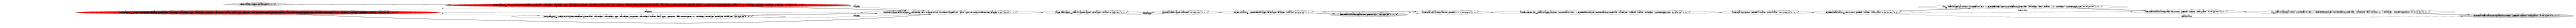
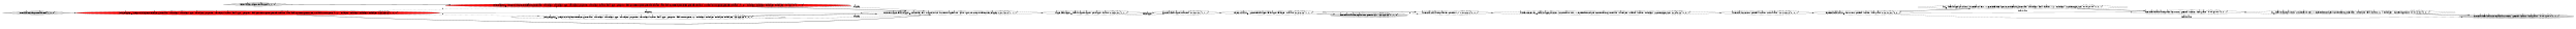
  digraph {
    rankdir=LR
    node [fillcolor=white shape=ellipse style=filled]
    edge [style=bold]
    n1 [label="Mapper fieldMapper = defaultMapper.mappers().getMapper(\"location\")@@@5@@@['1', '1', '1']"]
    n2 [label="assertThat(fieldMapper,instanceOf())@@@6@@@['1', '1', '1']"]
    n3 [label="Object nullValue = ((GeoPointFieldMapper)fieldMapper).fieldType().nullValue()@@@7@@@['1', '1', '1']"]
    n4 [label="BytesRef defaultValue = doc.rootDoc().getField(\"location\").binaryValue()@@@11@@@['0', '0', '1']"]
    n5 [label="assertThat(defaultValue,equalTo(doc.rootDoc().getField(\"location\").binaryValue()))@@@13@@@['0', '0', '1']"]
    n6 [fillcolor=lightgray label="assertThat(defaultValue,not(equalTo(doc.rootDoc().getField(\"location\").binaryValue())))@@@15@@@['0', '0', '1']"]
    n7 [label="doc = defaultMapper.parse(new SourceToParse(\"test\",\"1\",BytesReference.bytes(XContentFactory.jsonBuilder().startObject().field(\"location\",\"1, 2\").endObject()),XContentType.JSON))@@@12@@@['0', '0', '1']"]
    n8 [label="doc = defaultMapper.parse(new SourceToParse(\"test\",\"1\",BytesReference.bytes(XContentFactory.jsonBuilder().startObject().field(\"location\",\"3, 4\").endObject()),XContentType.JSON))@@@14@@@['0', '0', '1']"]
+   n9 [fillcolor=lightgray label="testNullValueWithIgnoreMalformed['1', '0', '0']" shape=diamond]
    n10 [fillcolor=red label="String mapping = Strings.toString(XContentFactory.jsonBuilder().startObject().startObject(\"type\").startObject(\"properties\").startObject(\"location\").field(\"type\",\"geo_point\").field(IGNORE_Z_VALUE.getPreferredName(),false).field(IGNORE_MALFORMED,true).field(NULL_VALUE,\"91,181\").endObject().endObject().endObject().endObject())@@@3@@@['1', '0', '0']"]
    n11 [fillcolor=red label="String mapping = Strings.toString(XContentFactory.jsonBuilder().startObject().startObject(\"type\").startObject(\"properties\").startObject(\"location\").field(\"type\",\"geo_point\").field(IGNORE_Z_VALUE.getPreferredName(),false).field(IGNORE_MALFORMED.getPreferredName(),true).field(NULL_VALUE.getPreferredName(),\"91,181\").endObject().endObject().endObject().endObject())@@@3@@@['0', '1', '0']"]
    n12 [label="String mapping = Strings.toString(XContentFactory.jsonBuilder().startObject().startObject(\"type\").startObject(\"properties\").startObject(\"location\").field(\"type\",\"geo_point\").field(NULL_VALUE,\"1,2\").endObject().endObject().endObject().endObject())@@@3@@@['0', '0', '1']"]
    n13 [label="DocumentMapper defaultMapper = createIndex(\"test\").mapperService().documentMapperParser().parse(\"type\",new CompressedXContent(mapping))@@@4@@@['1', '1', '1']"]
    n14 [label="assertThat(nullValue,equalTo(new GeoPoint(1,2)))@@@8@@@['0', '0', '1']"]
    n15 [label="ParsedDocument doc = defaultMapper.parse(new SourceToParse(\"test\",\"1\",BytesReference.bytes(XContentFactory.jsonBuilder().startObject().nullField(\"location\").endObject()),XContentType.JSON))@@@9@@@['0', '0', '1']"]
    n16 [label="assertThat(doc.rootDoc().getField(\"location\"),notNullValue())@@@10@@@['0', '0', '1']"]
    n17 [fillcolor=lightgray label="assertThat(nullValue,equalTo(new GeoPoint(89,1)))@@@8@@@['1', '1', '0']"]
    n18 [fillcolor=lightgray label="testNullValueWithIgnoreMalformed['0', '1', '0']" shape=diamond]
    n1 -> n2
    n1 -> n2 [label=fieldMapper style=solid]
    n2 -> n3
    n3 -> n14
    n3 -> n17
    n4 -> n5 [label=defaultValue style=solid]
    n4 -> n6 [label=defaultValue style=solid]
    n4 -> n7
    n5 -> n8
    n7 -> n5
    n8 -> n6
+   n9 -> n10
    n10 -> n11 [label=0 style=dashed]
    n10 -> n12 [label=0 style=dashed]
    n10 -> n13
    n10 -> n13 [label=mapping style=solid]
    n11 -> n13 [label=mapping style=solid]
    n11 -> n13
    n12 -> n13 [label=mapping style=solid]
    n12 -> n13
    n13 -> n1
    n14 -> n15
    n15 -> n16
    n16 -> n4
    n17 -> n14 [label=0 style=dashed]
    n18 -> n11
  }
